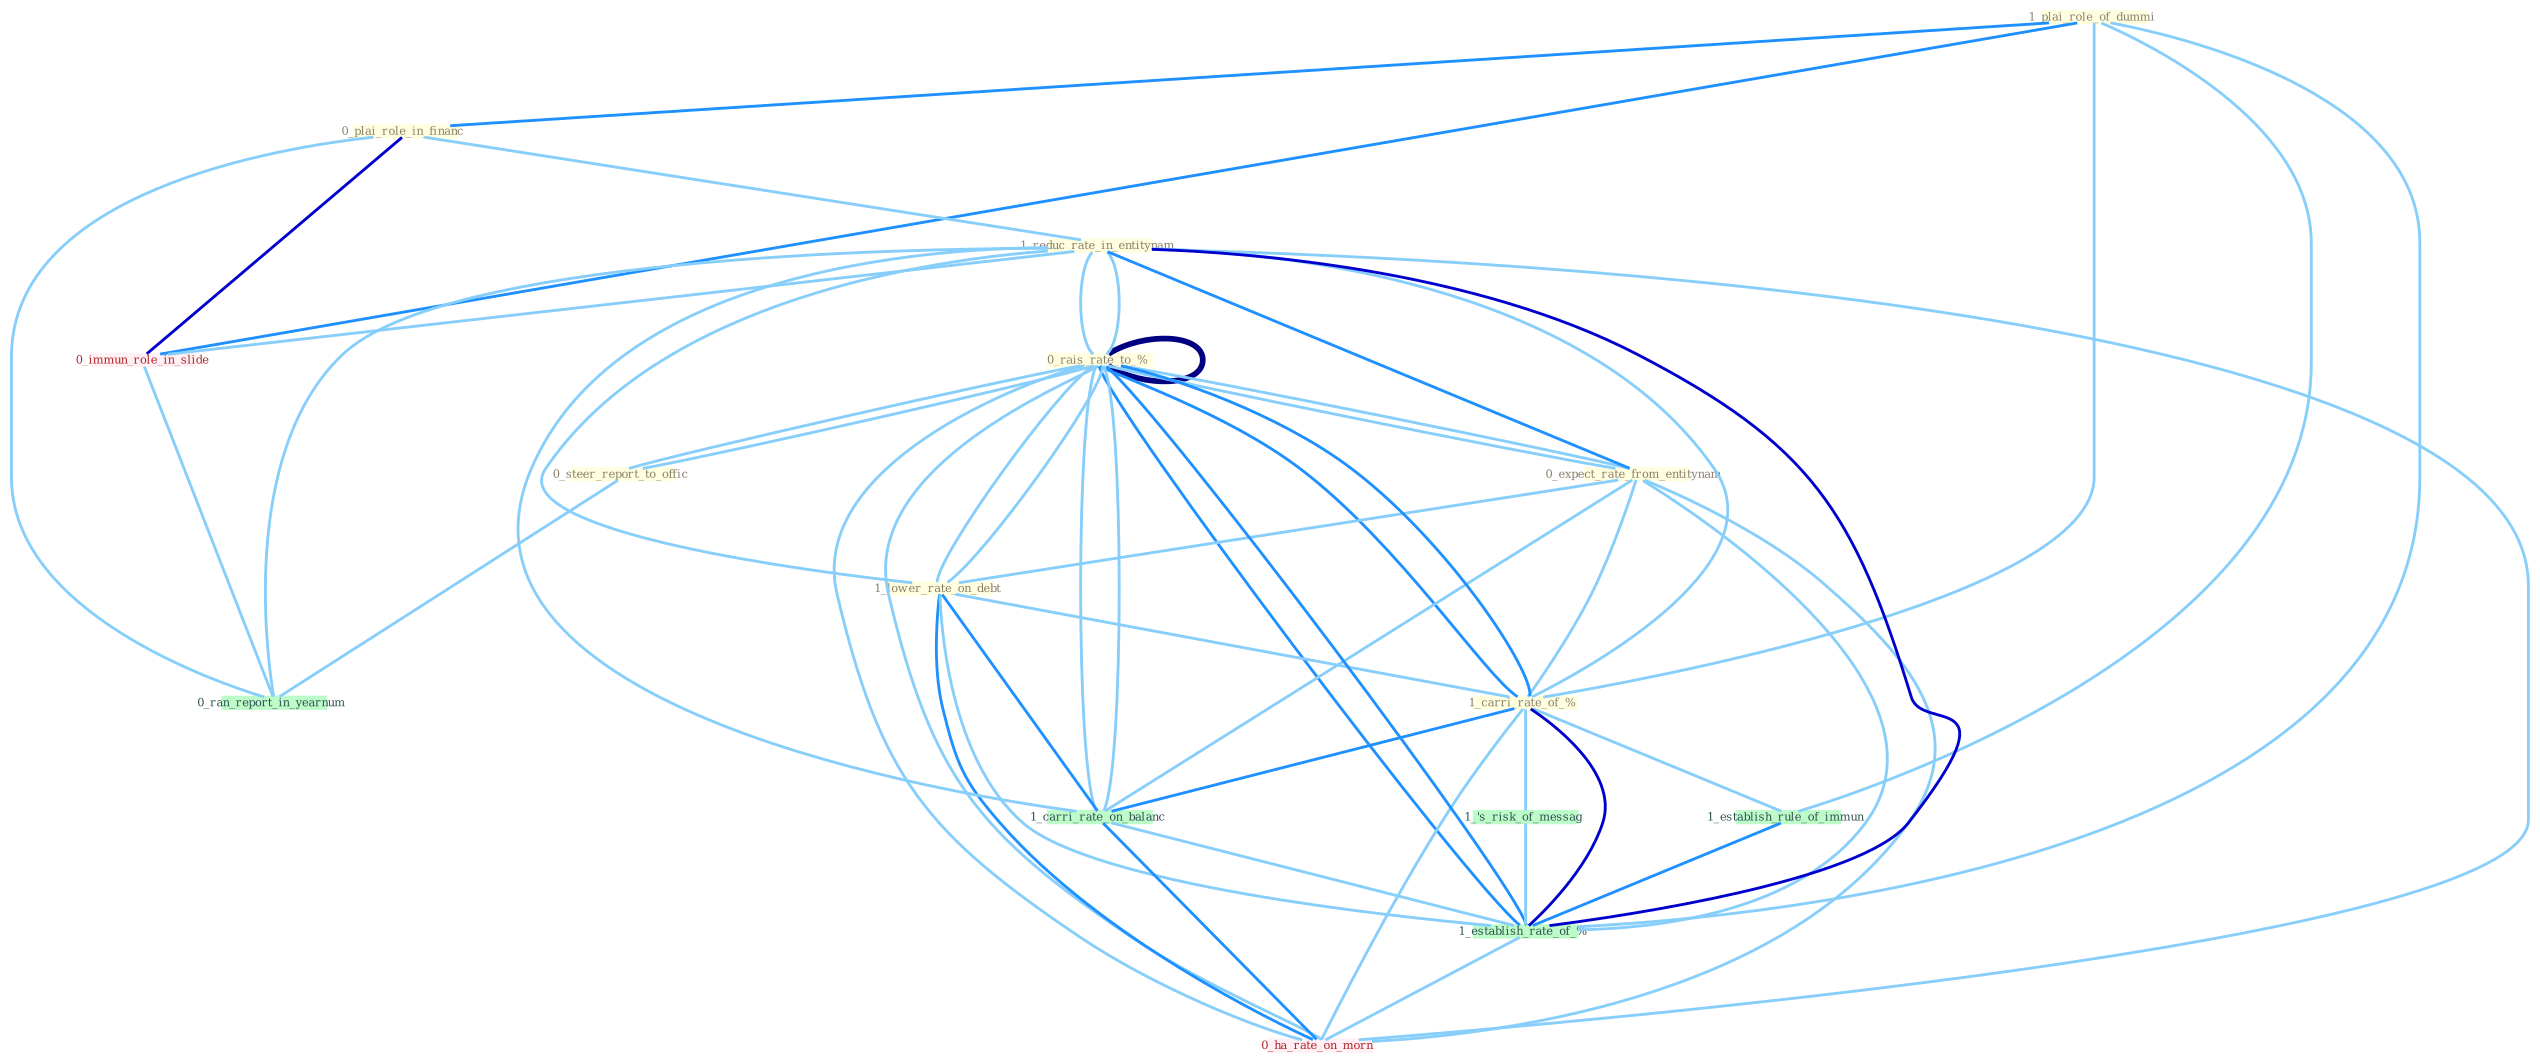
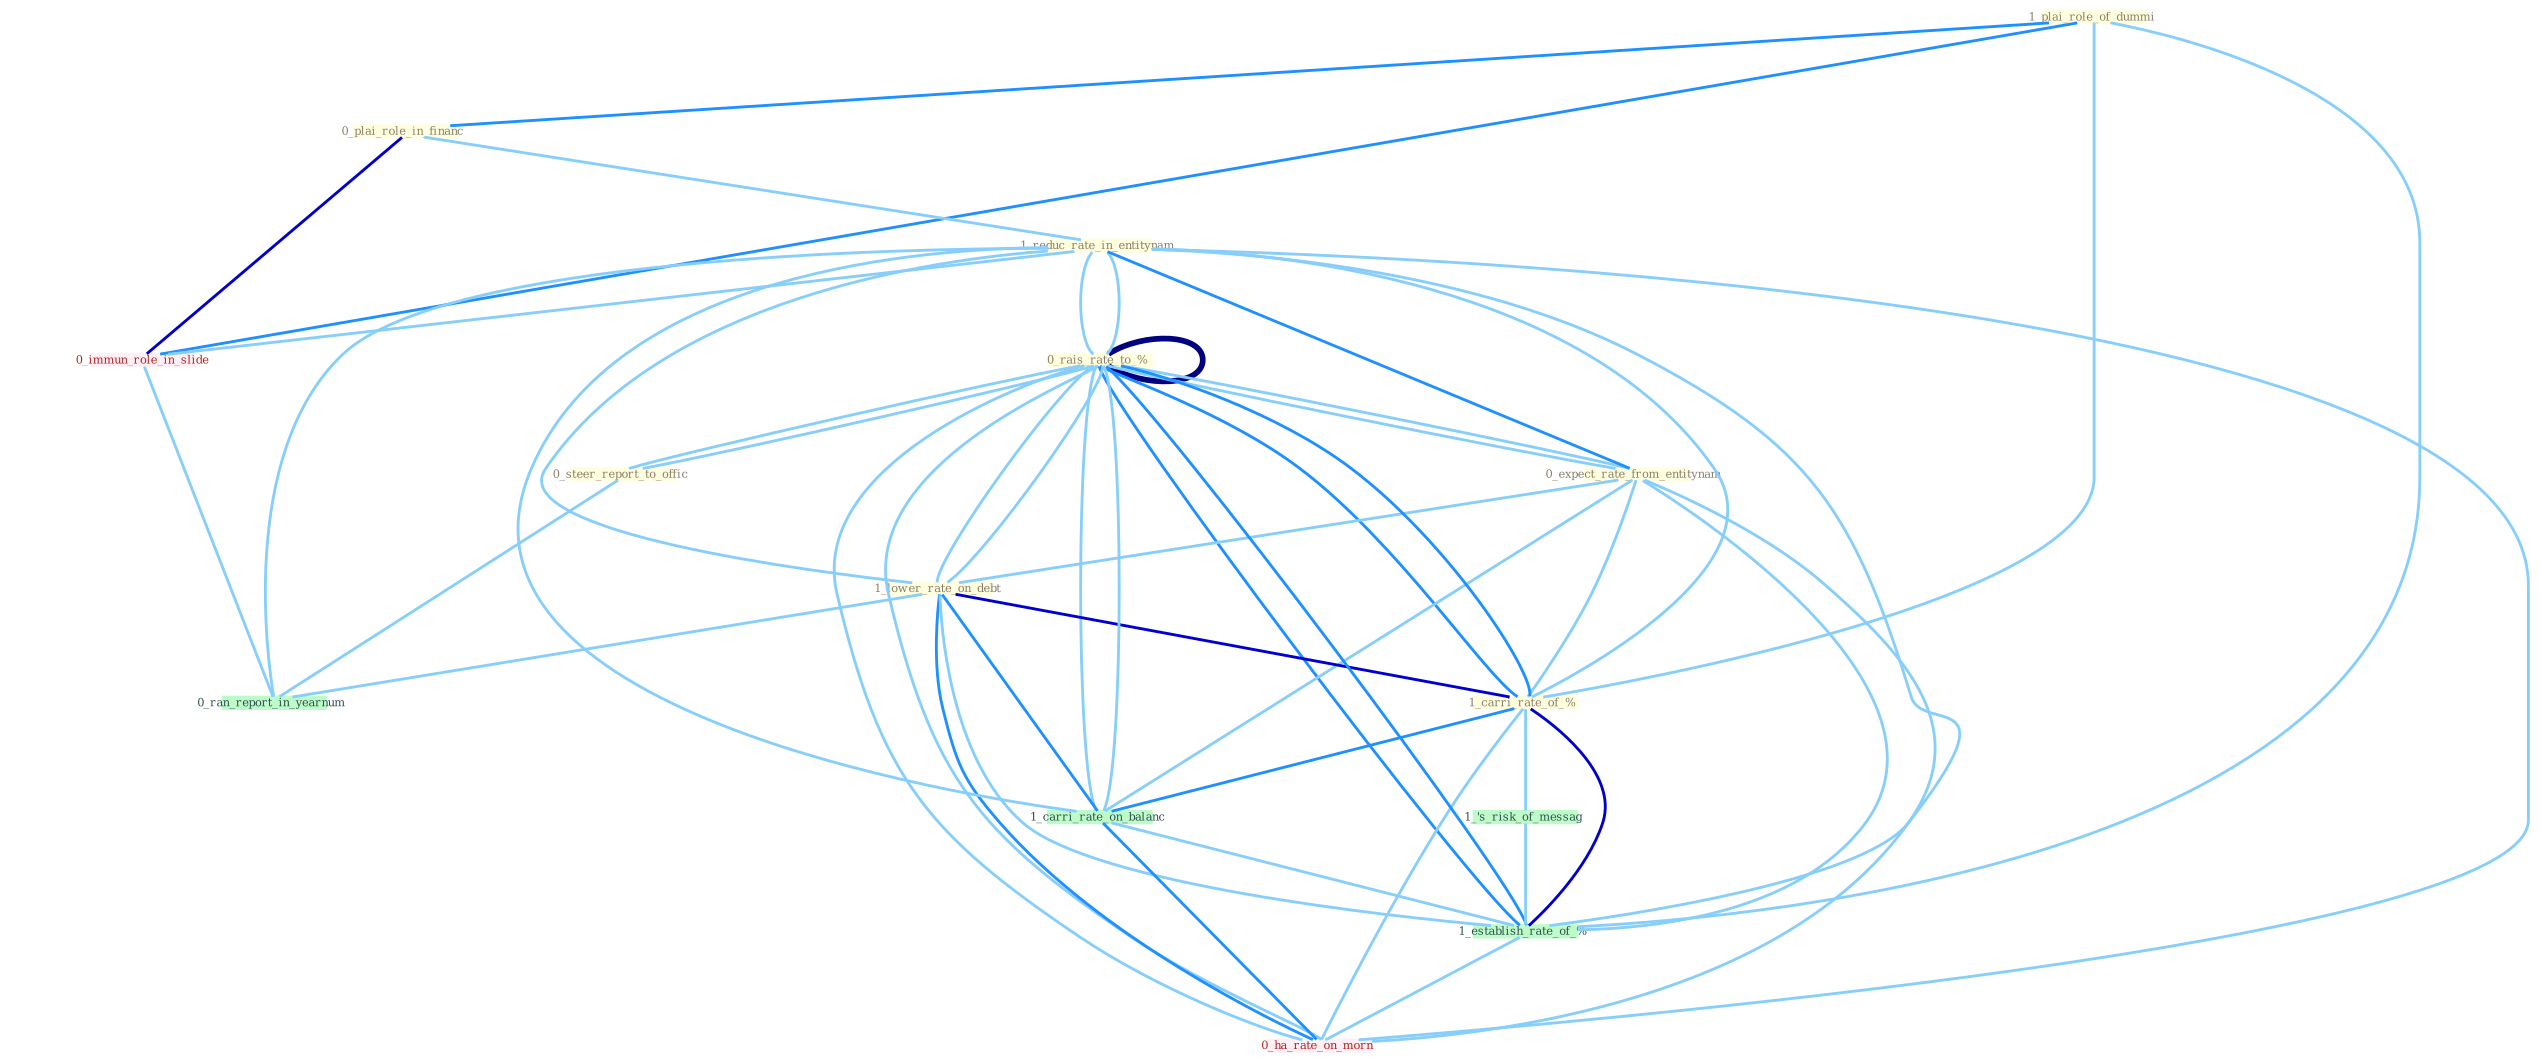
  graph {
    fontname="DejaVu Serif"
    node [color="#ffffe0" fixedsize=true fontcolor="#8b7d6b" fontname="DejaVu Serif" fontsize=4 shape=polygon style=filled]
    edge [color="#87cefa" fontname="DejaVu Serif" w=1]
    "1_plai_role_of_dummi " [height=.06 width=.5]
    "0_plai_role_in_financ " [height=.06 width=.5]
    "0_rais_rate_to_% " [height=.06 width=.5]
    "0_expect_rate_from_entitynam " [height=.06 width=.5]
    "1_lower_rate_on_debt " [height=.06 width=.5]
    "0_steer_report_to_offic " [height=.06 width=.5]
    "1_carri_rate_of_% " [height=.06 width=.5]
    "1_reduc_rate_in_entitynam " [height=.06 width=.5]
    n9 [color="#fff0f5" fontcolor="#b22222" height=.06 label="0_immun_role_in_slide" width=.5]
    "0_ha_rate_on_morn " [color="#fff0f5" fontcolor="#b22222" height=.06 width=.5]
-   "1_establish_rule_of_immun " [color="#BDFCC9" fontcolor="#2f4f4f" height=.06 width=.5]
    "1_establish_rate_of_% " [color="#BDFCC9" fontcolor="#2f4f4f" height=.06 width=.5]
    "0_ran_report_in_yearnum " [color="#BDFCC9" fontcolor="#2f4f4f" height=.06 width=.5]
    "1_carri_rate_on_balanc " [color="#BDFCC9" fontcolor="#2f4f4f" height=.06 width=.5]
    "1_'s_risk_of_messag " [color="#BDFCC9" fontcolor="#2f4f4f" height=.06 width=.5]
    subgraph sub_1 {
      "1_plai_role_of_dummi "
      "0_plai_role_in_financ "
      "0_rais_rate_to_% "
      "0_expect_rate_from_entitynam "
      "1_lower_rate_on_debt "
      "0_steer_report_to_offic "
      "1_carri_rate_of_% "
      "1_reduc_rate_in_entitynam "
    }
    subgraph sub_2 {
      "0_rais_rate_to_% "
      n9
      "0_ha_rate_on_morn "
    }
    "1_plai_role_of_dummi " -- "0_plai_role_in_financ " [color="#1e90ff" w=2]
    "1_plai_role_of_dummi " -- "1_carri_rate_of_% "
    "1_plai_role_of_dummi " -- n9 [color="#1e90ff" w=2]
-   "1_plai_role_of_dummi " -- "1_establish_rule_of_immun "
    "1_plai_role_of_dummi " -- "1_establish_rate_of_% "
    "0_plai_role_in_financ " -- "1_reduc_rate_in_entitynam "
    "0_plai_role_in_financ " -- n9 [color="#0000cd" w=3]
-   "0_plai_role_in_financ " -- "0_ran_report_in_yearnum "
+   "1_lower_rate_on_debt " -- "0_ran_report_in_yearnum "
    "0_rais_rate_to_% " -- "0_rais_rate_to_% " [color="#000080" style=bold w=4]
    "0_rais_rate_to_% " -- "0_expect_rate_from_entitynam "
    "0_rais_rate_to_% " -- "1_lower_rate_on_debt "
    "0_rais_rate_to_% " -- "0_steer_report_to_offic "
    "0_rais_rate_to_% " -- "1_carri_rate_of_% " [color="#1e90ff" w=2]
    "0_rais_rate_to_% " -- "1_reduc_rate_in_entitynam "
    "0_rais_rate_to_% " -- "0_ha_rate_on_morn "
    "0_rais_rate_to_% " -- "0_ha_rate_on_morn "
    "0_rais_rate_to_% " -- "1_establish_rate_of_% " [color="#1e90ff" w=2]
    "0_rais_rate_to_% " -- "1_carri_rate_on_balanc "
    "0_expect_rate_from_entitynam " -- "0_rais_rate_to_% "
    "0_expect_rate_from_entitynam " -- "1_lower_rate_on_debt "
    "0_expect_rate_from_entitynam " -- "1_carri_rate_of_% "
    "0_expect_rate_from_entitynam " -- "1_reduc_rate_in_entitynam " [color="#1e90ff" w=2]
    "0_expect_rate_from_entitynam " -- "0_ha_rate_on_morn "
    "0_expect_rate_from_entitynam " -- "1_establish_rate_of_% "
    "0_expect_rate_from_entitynam " -- "1_carri_rate_on_balanc "
    "1_lower_rate_on_debt " -- "0_rais_rate_to_% "
-   "1_lower_rate_on_debt " -- "1_carri_rate_of_% "
+   "1_lower_rate_on_debt " -- "1_carri_rate_of_% " [color="#0000cd"]
    "1_lower_rate_on_debt " -- "1_reduc_rate_in_entitynam "
    "1_lower_rate_on_debt " -- "0_ha_rate_on_morn " [color="#1e90ff" w=2]
    "1_lower_rate_on_debt " -- "1_establish_rate_of_% "
    "1_lower_rate_on_debt " -- "1_carri_rate_on_balanc " [color="#1e90ff" w=2]
    "0_steer_report_to_offic " -- "0_rais_rate_to_% "
    "0_steer_report_to_offic " -- "0_ran_report_in_yearnum "
    "1_carri_rate_of_% " -- "0_rais_rate_to_% " [color="#1e90ff" w=2]
    "1_carri_rate_of_% " -- "1_reduc_rate_in_entitynam "
    "1_carri_rate_of_% " -- "0_ha_rate_on_morn "
-   "1_carri_rate_of_% " -- "1_establish_rule_of_immun "
    "1_carri_rate_of_% " -- "1_establish_rate_of_% " [color="#0000cd" w=3]
    "1_carri_rate_of_% " -- "1_carri_rate_on_balanc " [color="#1e90ff" w=2]
    "1_carri_rate_of_% " -- "1_'s_risk_of_messag "
    "1_reduc_rate_in_entitynam " -- "0_rais_rate_to_% "
    "1_reduc_rate_in_entitynam " -- n9
    "1_reduc_rate_in_entitynam " -- "0_ha_rate_on_morn "
-   "1_reduc_rate_in_entitynam " -- "1_establish_rate_of_% " [color="#0000cd"]
+   "1_reduc_rate_in_entitynam " -- "1_establish_rate_of_% "
    "1_reduc_rate_in_entitynam " -- "0_ran_report_in_yearnum "
    "1_reduc_rate_in_entitynam " -- "1_carri_rate_on_balanc "
    n9 -- "0_ran_report_in_yearnum "
-   "1_establish_rule_of_immun " -- "1_establish_rate_of_% " [color="#1e90ff" w=2]
    "1_establish_rate_of_% " -- "0_rais_rate_to_% " [color="#1e90ff" w=2]
    "1_establish_rate_of_% " -- "0_ha_rate_on_morn "
    "1_carri_rate_on_balanc " -- "0_rais_rate_to_% "
    "1_carri_rate_on_balanc " -- "0_ha_rate_on_morn " [color="#1e90ff" w=2]
    "1_carri_rate_on_balanc " -- "1_establish_rate_of_% "
    "1_'s_risk_of_messag " -- "1_establish_rate_of_% "
  }
